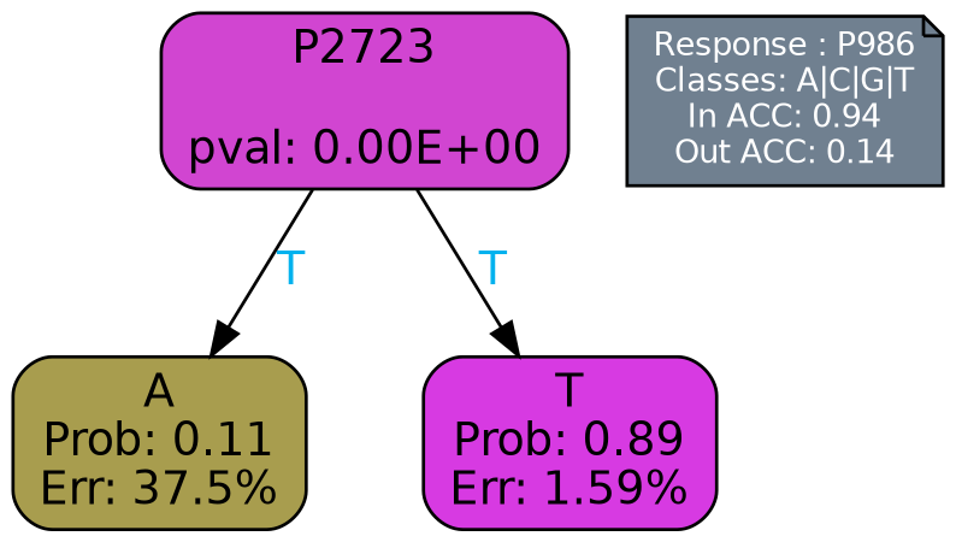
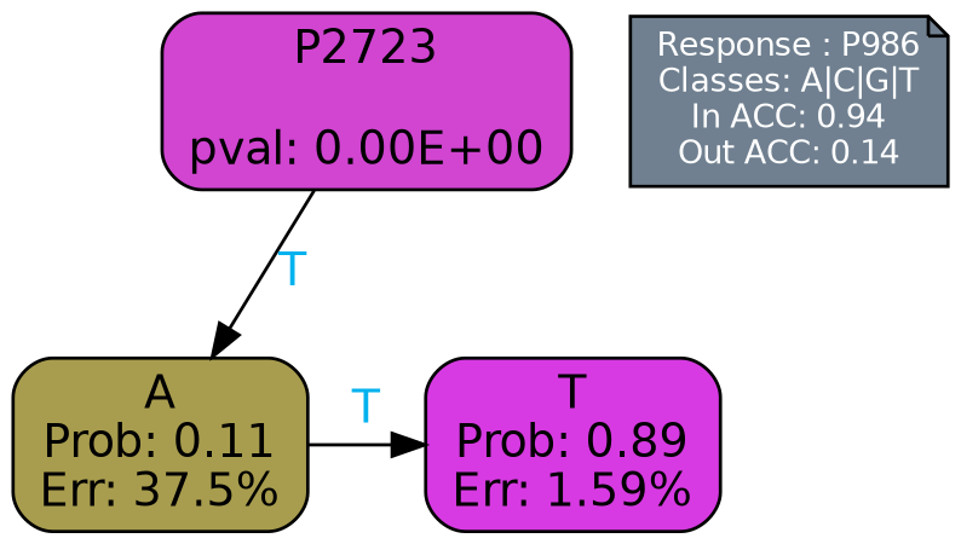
  digraph {
    ranksep=equally
    splines=polylines
    node [color=black fontname=helvetica shape=box style="filled, rounded"]
    edge [fontcolor=deepskyblue2 fontname=helvetica]
    n1 [fillcolor="#a89d4e" label="A\nProb: 0.11\nErr: 37.5%"]
    n2 [fillcolor="#d73ae2" label="T\nProb: 0.89\nErr: 1.59%"]
    n3 [align=left fillcolor=slategray fontcolor=white fontsize=10 label="Response : P986\nClasses: A|C|G|T\nIn ACC: 0.94\nOut ACC: 0.14\n" shape=note style=filled]
    n4 [fillcolor="#d145d1" label="P2723\n\npval: 0.00E+00"]
    subgraph sub_1 {
      rank=same
      n1
      n2
    }
    subgraph sub_2 {
      rank=same
      n3
      n4
    }
    n4 -> n1 [label=T]
-   n4 -> n2 [label=T]
+   n1 -> n2 [label=T]
  }
